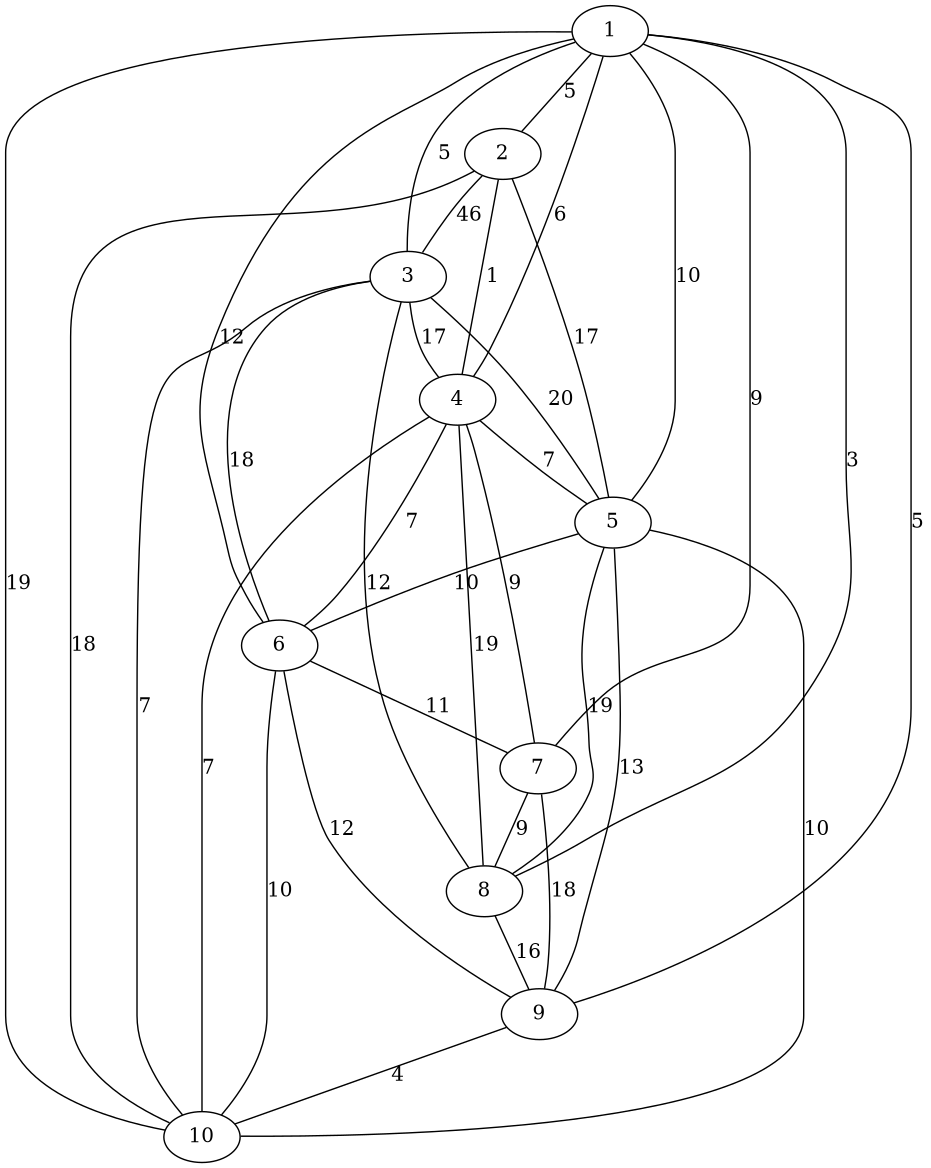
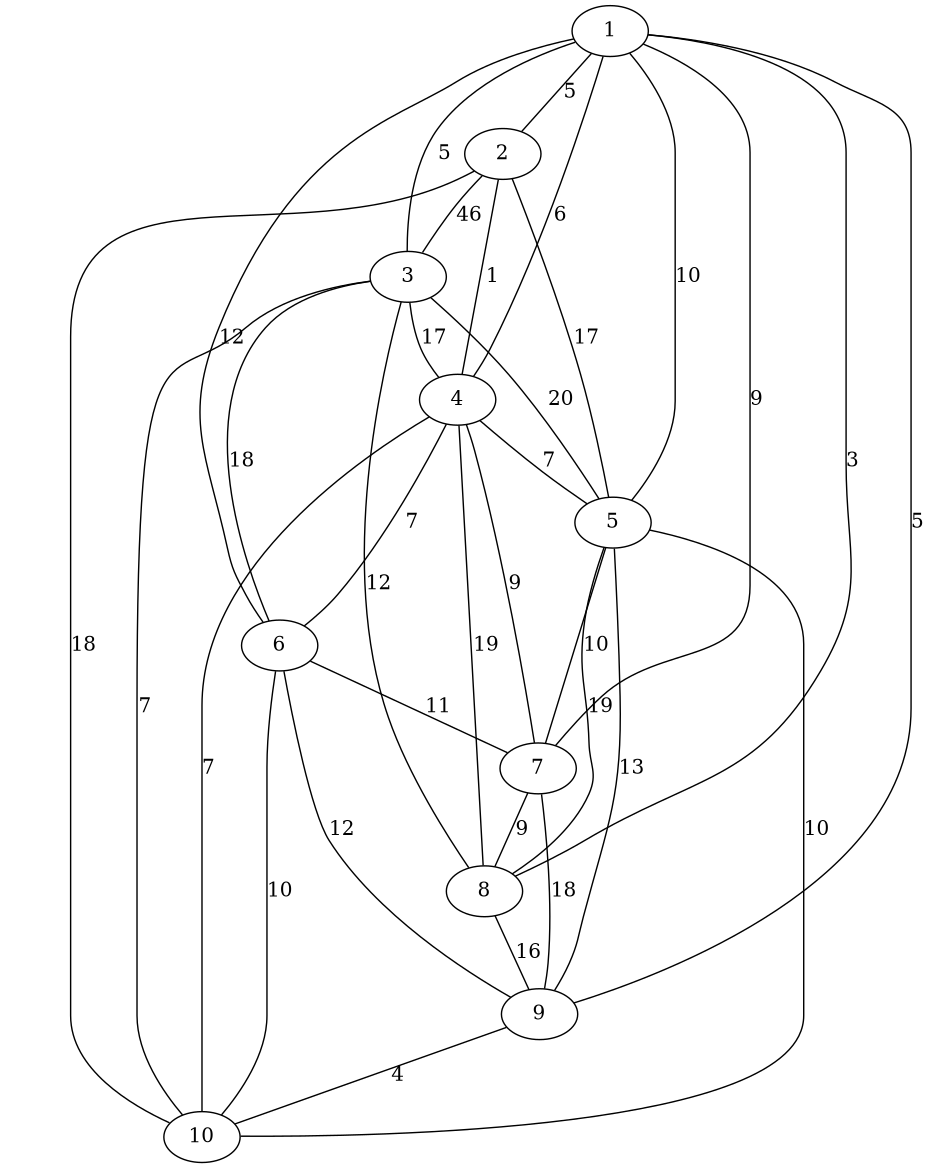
  graph {
    1
    8
    6
    5
    3
    10
    9
    4
    7
    2
    1 -- 8 [label=3]
    1 -- 6 [label=12]
    1 -- 5 [label=10]
    1 -- 3 [label=5]
-   1 -- 10 [label=19]
    1 -- 9 [label=5]
    1 -- 4 [label=6]
    1 -- 7 [label=9]
    1 -- 2 [label=5]
    8 -- 9 [label=16]
    6 -- 10 [label=10]
    6 -- 9 [label=12]
    6 -- 7 [label=11]
    5 -- 8 [label=19]
-   5 -- 6 [label=10]
+   5 -- 7 [label=10]
    5 -- 10 [label=10]
    5 -- 9 [label=13]
    3 -- 8 [label=12]
    3 -- 6 [label=18]
    3 -- 5 [label=20]
    3 -- 10 [label=7]
    3 -- 4 [label=17]
    9 -- 10 [label=4]
    4 -- 8 [label=19]
    4 -- 6 [label=7]
    4 -- 5 [label=7]
    4 -- 10 [label=7]
    4 -- 7 [label=9]
    7 -- 8 [label=9]
    7 -- 9 [label=18]
    2 -- 5 [label=17]
    2 -- 3 [label=46]
    2 -- 10 [label=18]
    2 -- 4 [label=1]
  }
